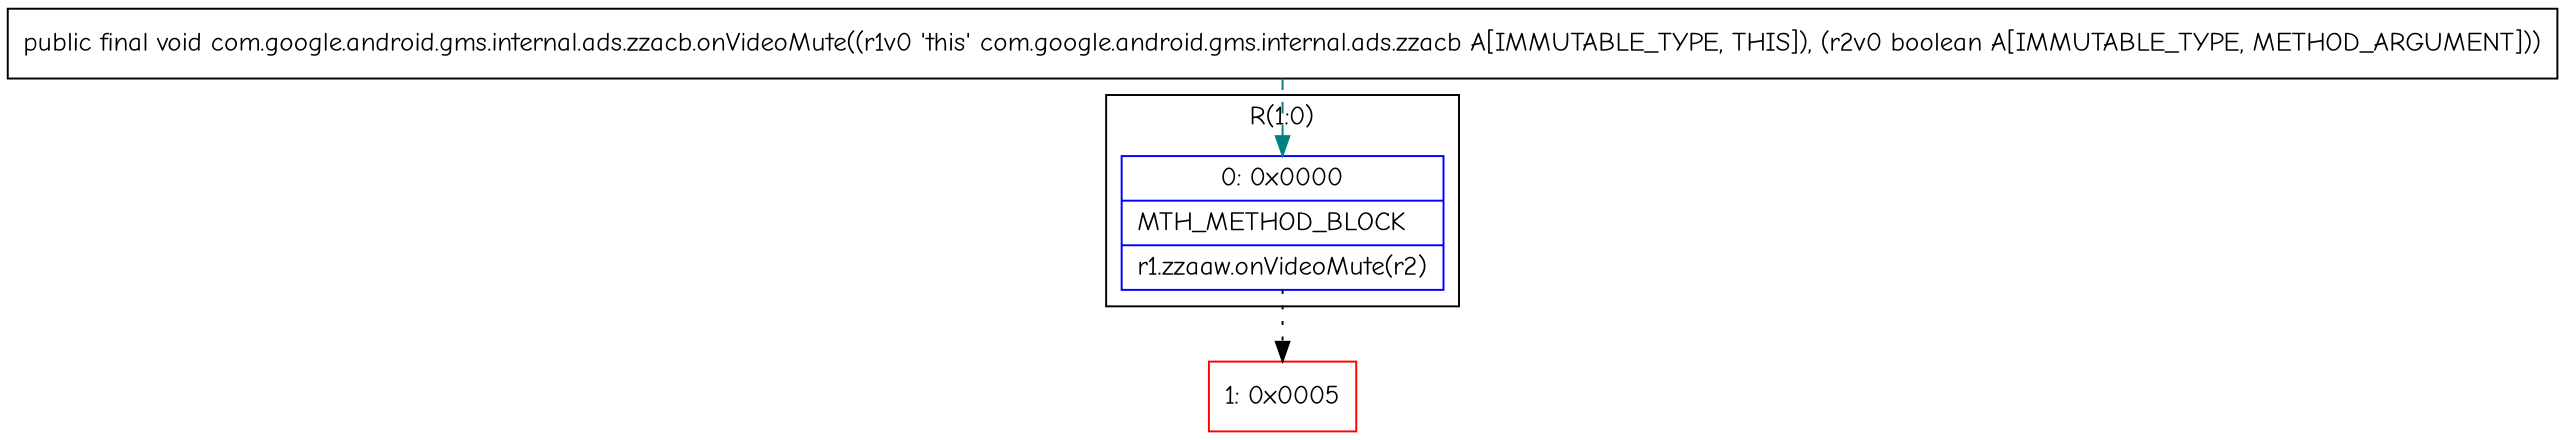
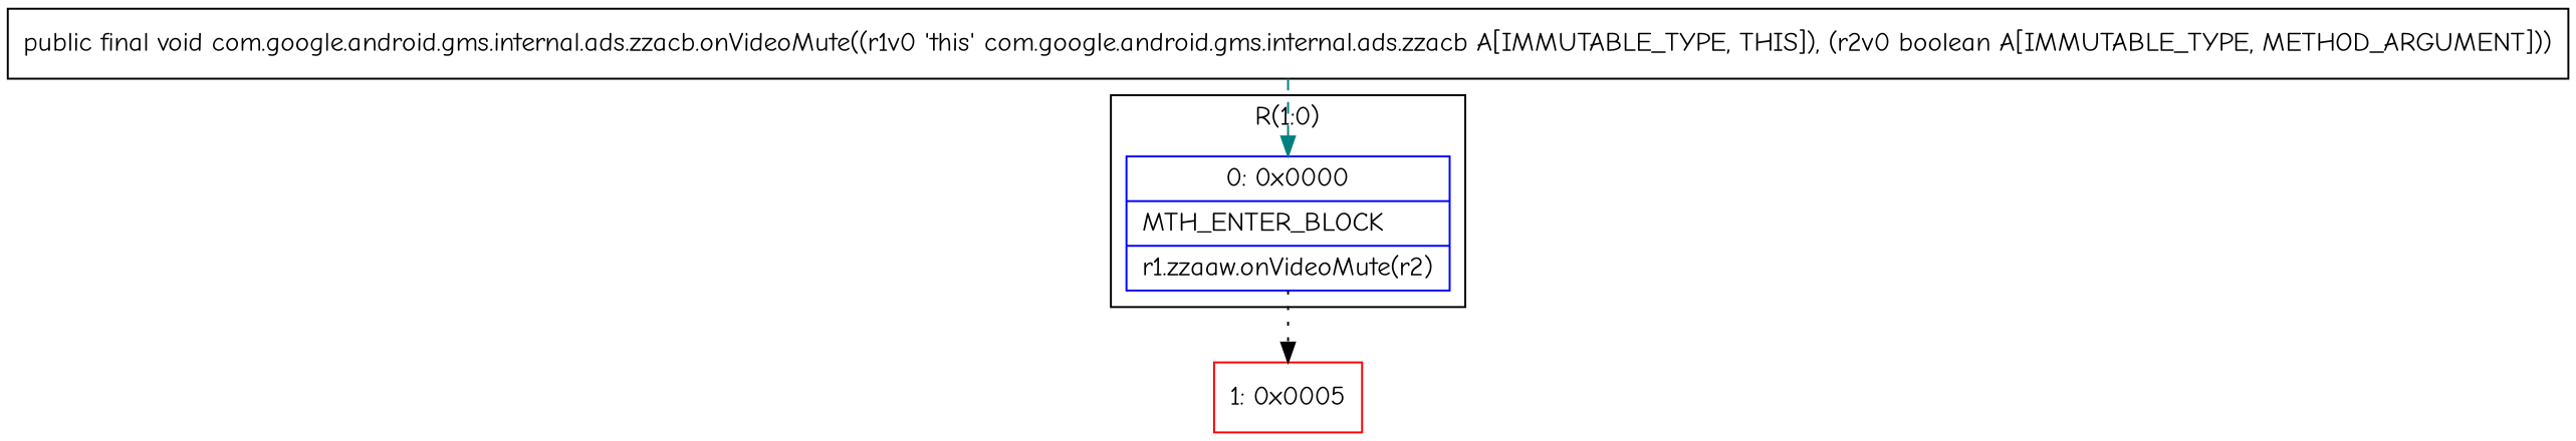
  digraph {
    fontname="Comic Neue"
    node [shape=record fontname="Comic Neue"]
    edge [fontname="Comic Neue"]
-   n1 [color=blue label="{0\:\ 0x0000|MTH_METHOD_BLOCK\l|r1.zzaaw.onVideoMute(r2)\l}"]
+   n1 [color=blue label="{0\:\ 0x0000|MTH_ENTER_BLOCK\l|r1.zzaaw.onVideoMute(r2)\l}"]
    n2 [color=red label="{1\:\ 0x0005}"]
    n3 [label="{public final void com.google.android.gms.internal.ads.zzacb.onVideoMute((r1v0 'this' com.google.android.gms.internal.ads.zzacb A[IMMUTABLE_TYPE, THIS]), (r2v0 boolean A[IMMUTABLE_TYPE, METHOD_ARGUMENT])) }"]
    subgraph cluster_1 {
      label="R(1:0)"
      n1
    }
    n1 -> n2 [color=black style=dotted]
    n3 -> n1 [color=teal style=dashed]
  }
